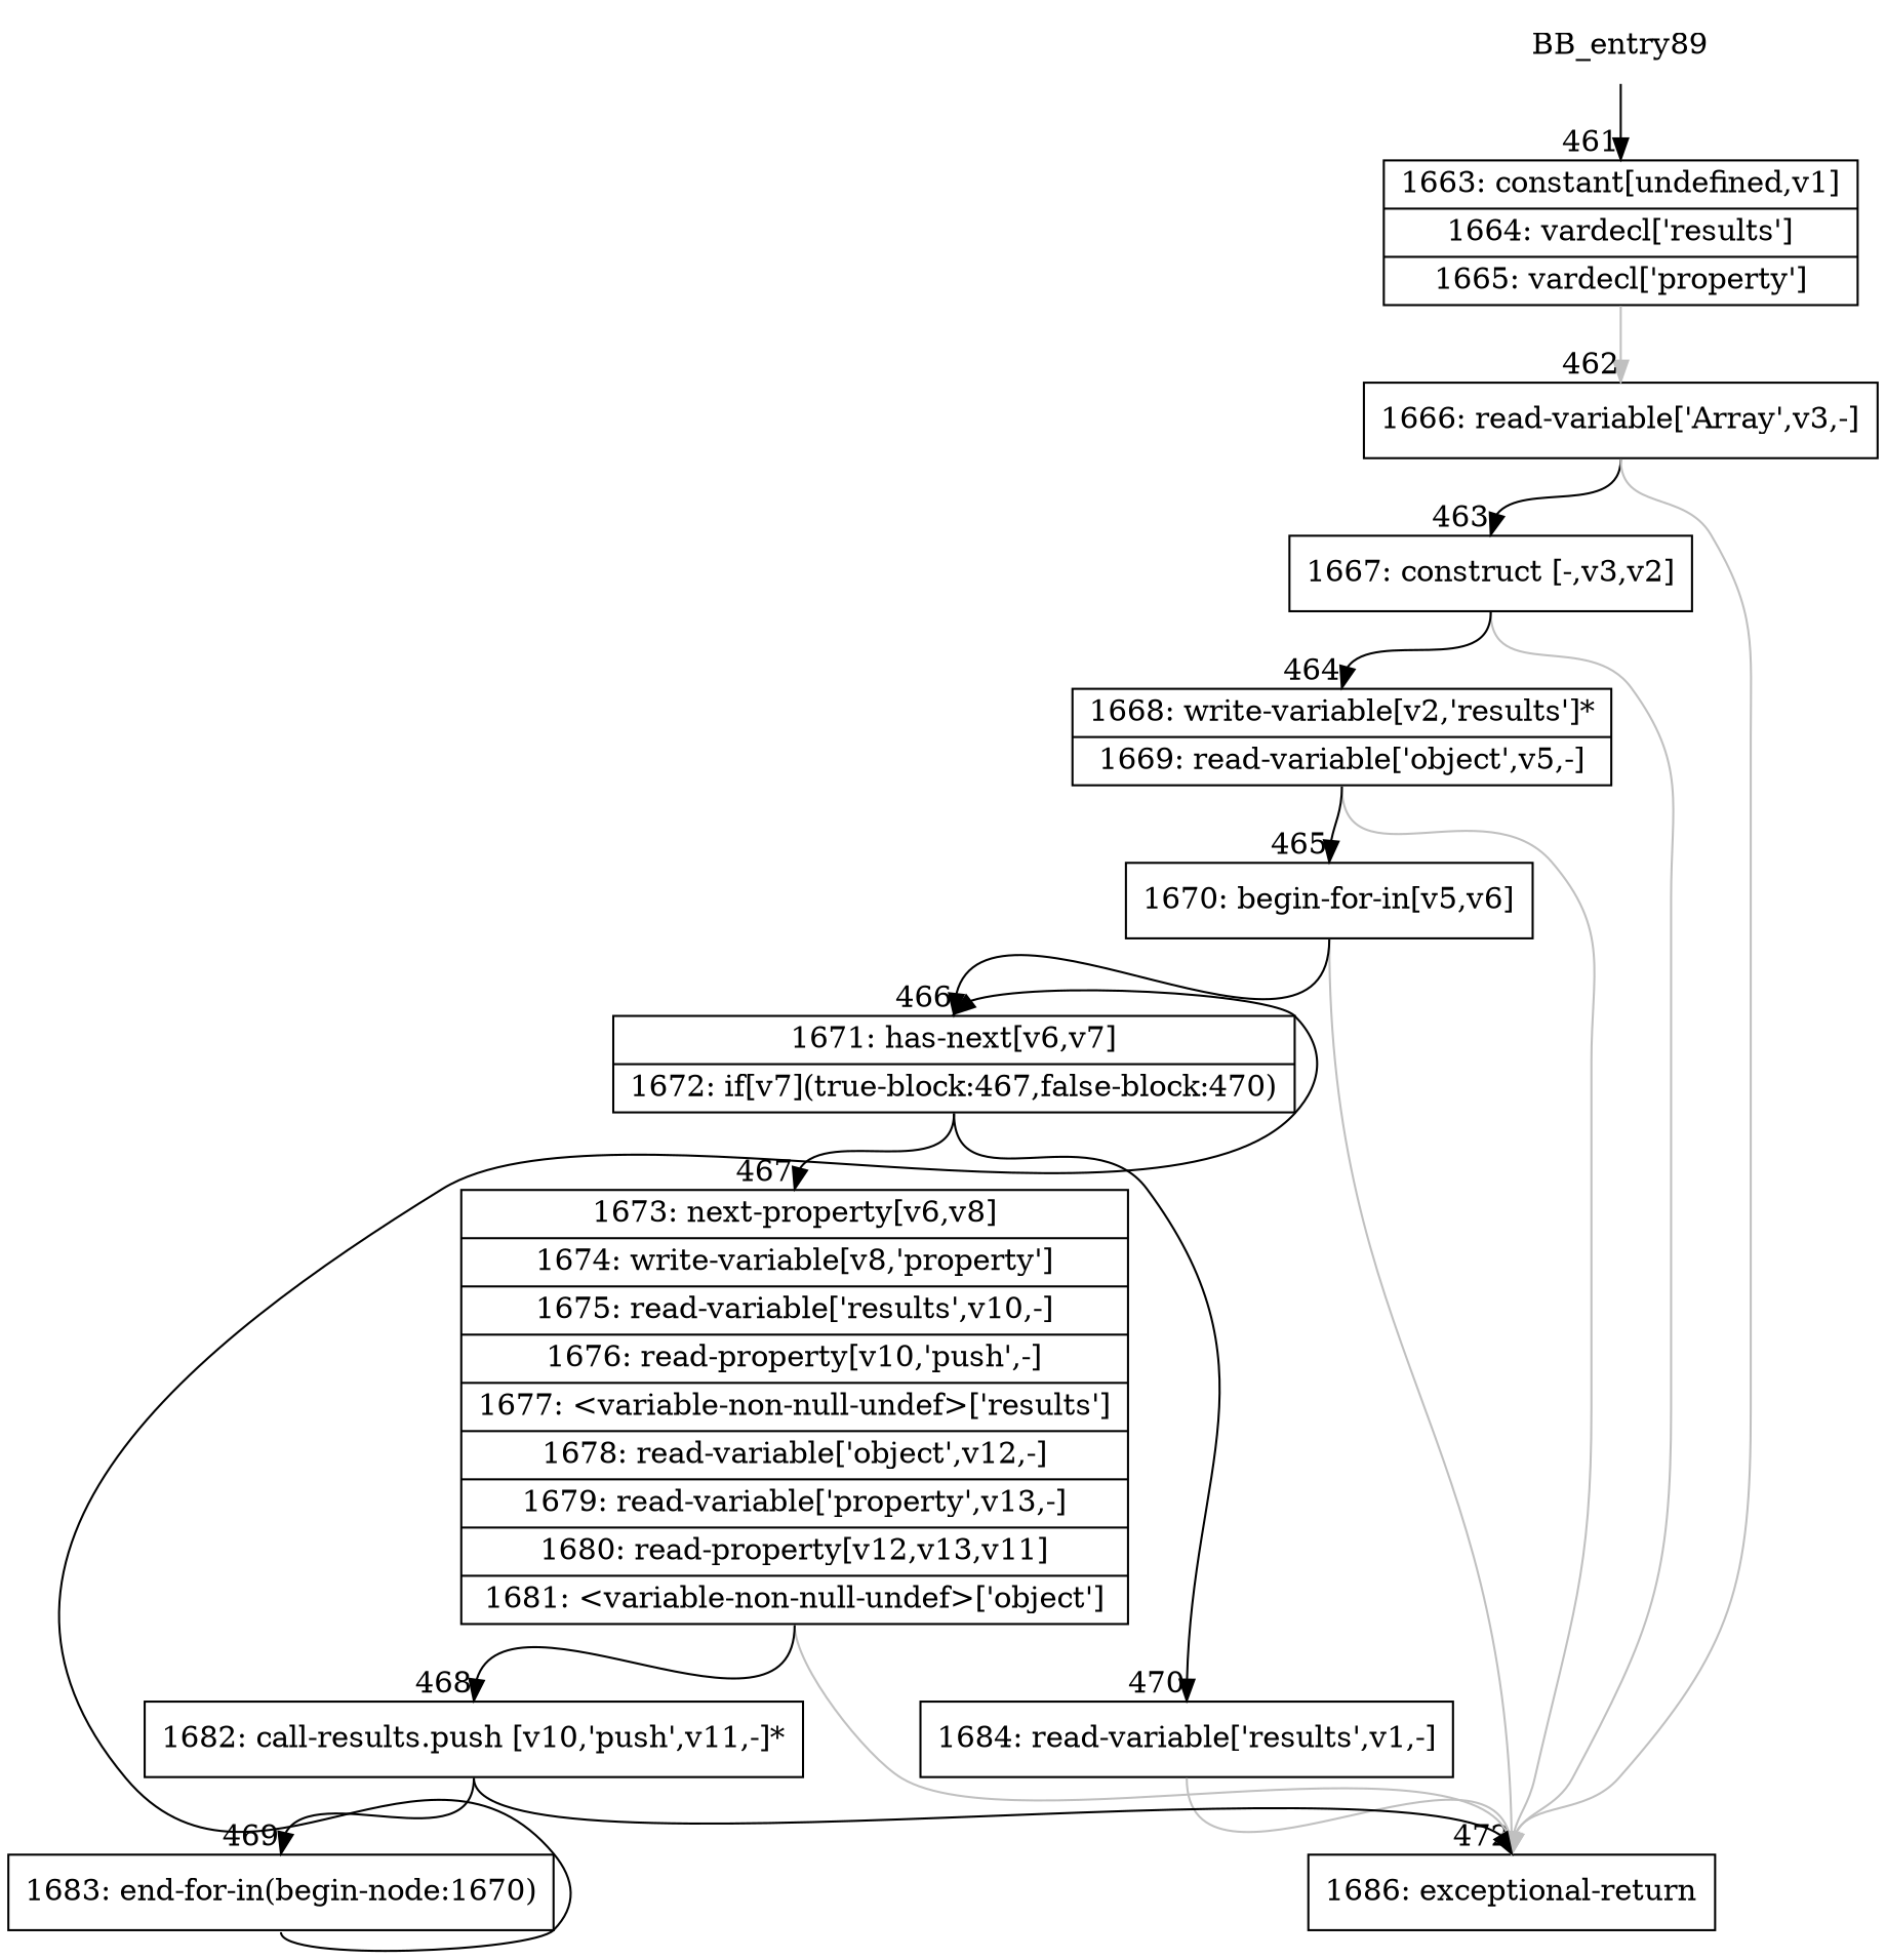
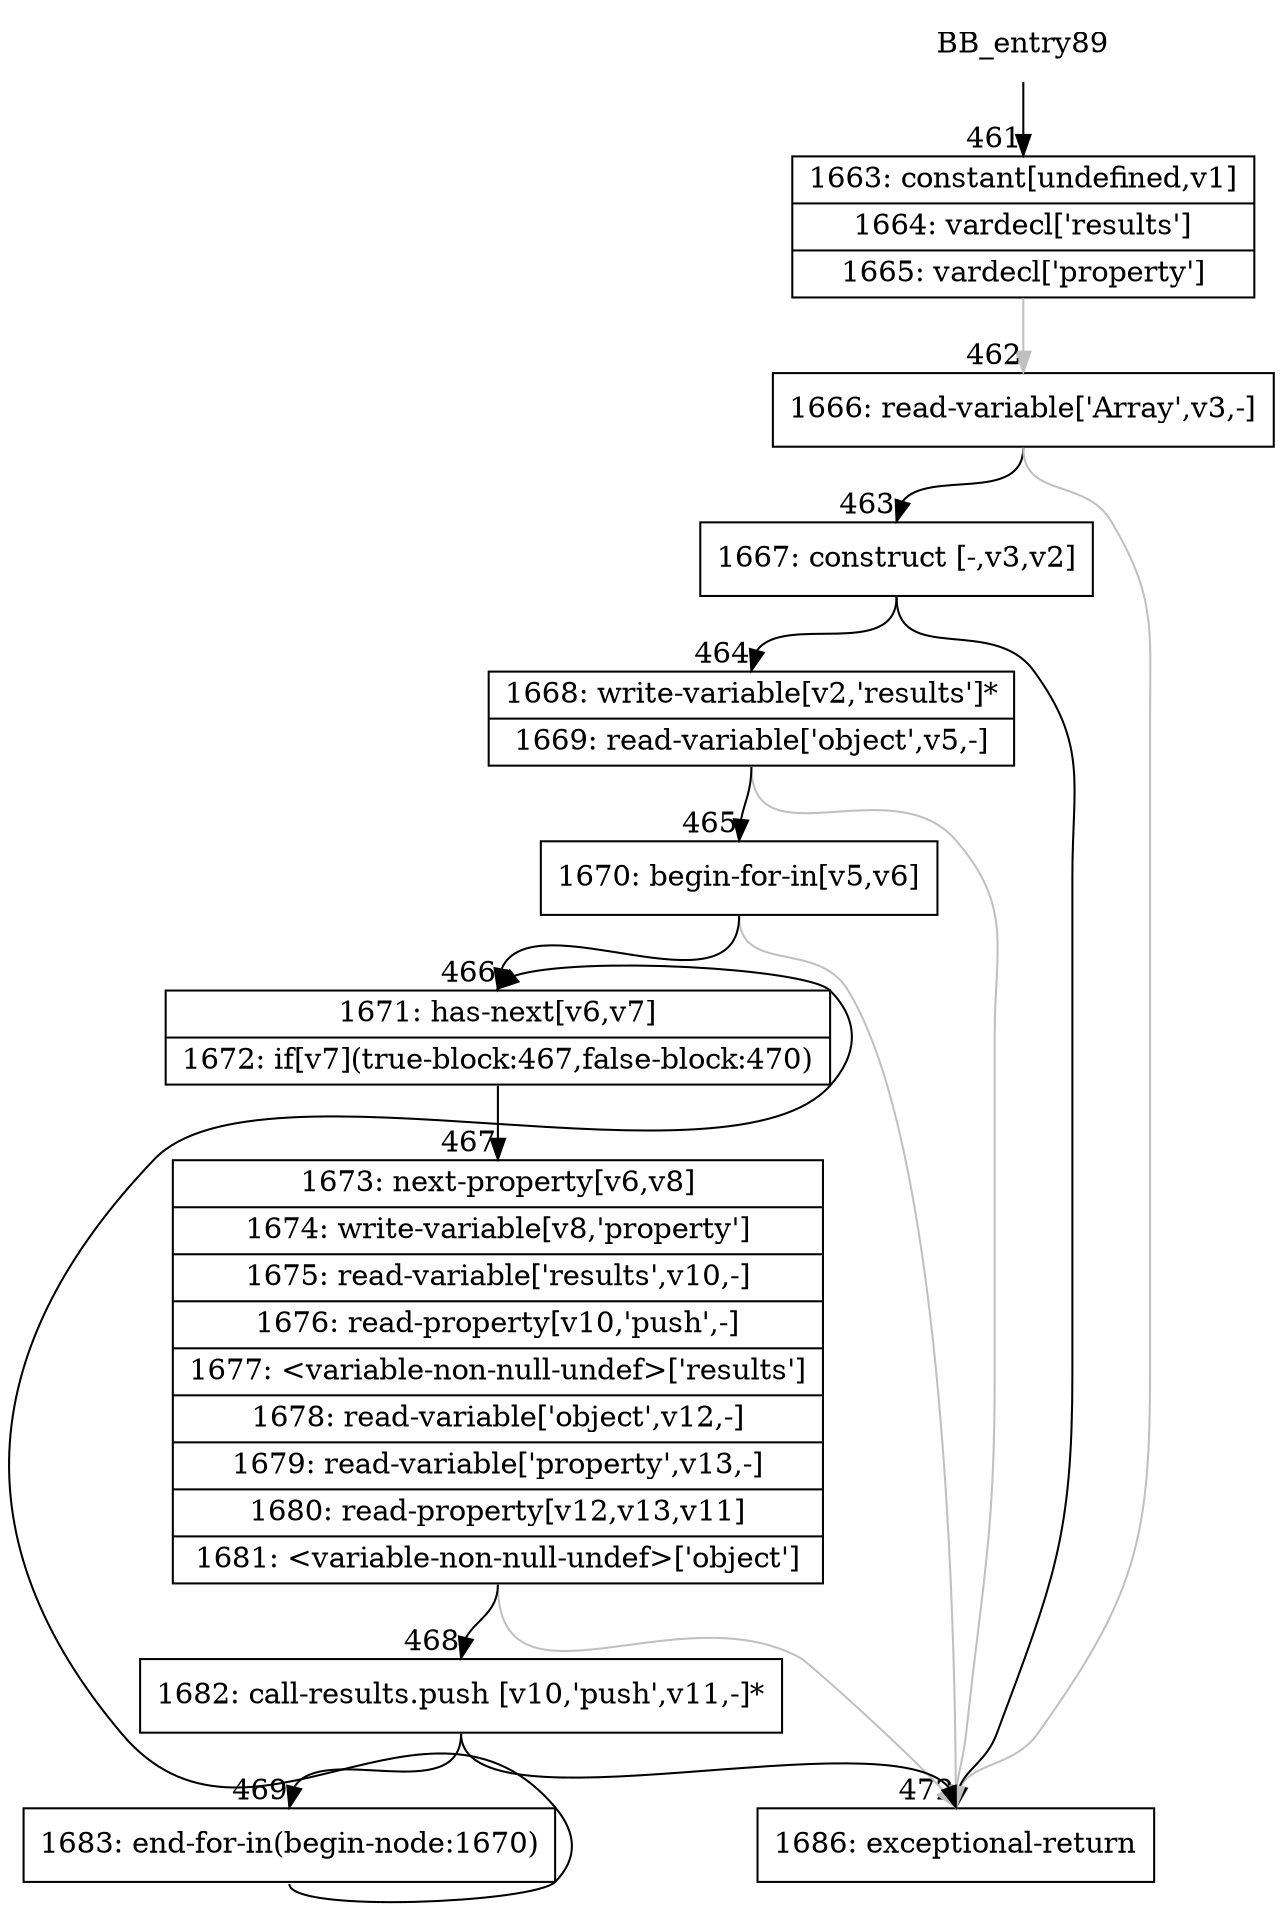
  digraph {
    rankdir=TD
    node [shape=record]
    edge [headport=n tailport=s]
    n1 [label=BB_entry89 shape=none]
    n2 [label="{1663: constant[undefined,v1]|1664: vardecl['results']|1665: vardecl['property']}"]
    n3 [label="{1666: read-variable['Array',v3,-]}"]
    n4 [label="{1667: construct [-,v3,v2]}"]
    n5 [label="{1686: exceptional-return}"]
    n6 [label="{1668: write-variable[v2,'results']*|1669: read-variable['object',v5,-]}"]
    n7 [label="{1670: begin-for-in[v5,v6]}"]
    n8 [label="{1671: has-next[v6,v7]|1672: if[v7](true-block:467,false-block:470)}"]
    n9 [label="{1673: next-property[v6,v8]|1674: write-variable[v8,'property']|1675: read-variable['results',v10,-]|1676: read-property[v10,'push',-]|1677: \<variable-non-null-undef\>['results']|1678: read-variable['object',v12,-]|1679: read-variable['property',v13,-]|1680: read-property[v12,v13,v11]|1681: \<variable-non-null-undef\>['object']}"]
-   n10 [label="{1684: read-variable['results',v1,-]}"]
    n11 [label="{1682: call-results.push [v10,'push',v11,-]*}"]
    n12 [label="{1683: end-for-in(begin-node:1670)}"]
    n1 -> n2 [headlabel="    461"]
    n2 -> n3 [color=gray headlabel="      462"]
    n3 -> n4 [headlabel="      463"]
    n3 -> n5 [color=gray headlabel="      472"]
-   n4 -> n5 [color=gray]
+   n4 -> n5 [color=black]
    n4 -> n6 [headlabel="      464"]
    n6 -> n5 [color=gray]
    n6 -> n7 [headlabel="      465"]
    n7 -> n5 [color=gray]
    n7 -> n8 [headlabel="      466"]
    n8 -> n9 [headlabel="      467"]
-   n8 -> n10 [headlabel="      470"]
    n9 -> n5 [color=gray]
    n9 -> n11 [headlabel="      468"]
-   n10 -> n5 [color=gray]
    n11 -> n5 [color=black]
    n11 -> n12 [headlabel="      469"]
    n12 -> n8
  }
